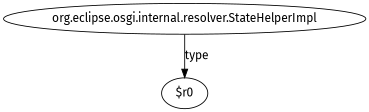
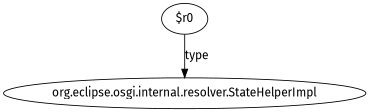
  digraph {
    fontname="Fira Sans"
    node [fontname="Fira Sans"]
    n1 [label="org.eclipse.osgi.internal.resolver.StateHelperImpl"]
    n2 [label="$r0"]
-   n1 -> n2 [label=type fontname="Fira Sans"]
+   n2 -> n1 [label=type fontname="Fira Sans"]
  }
